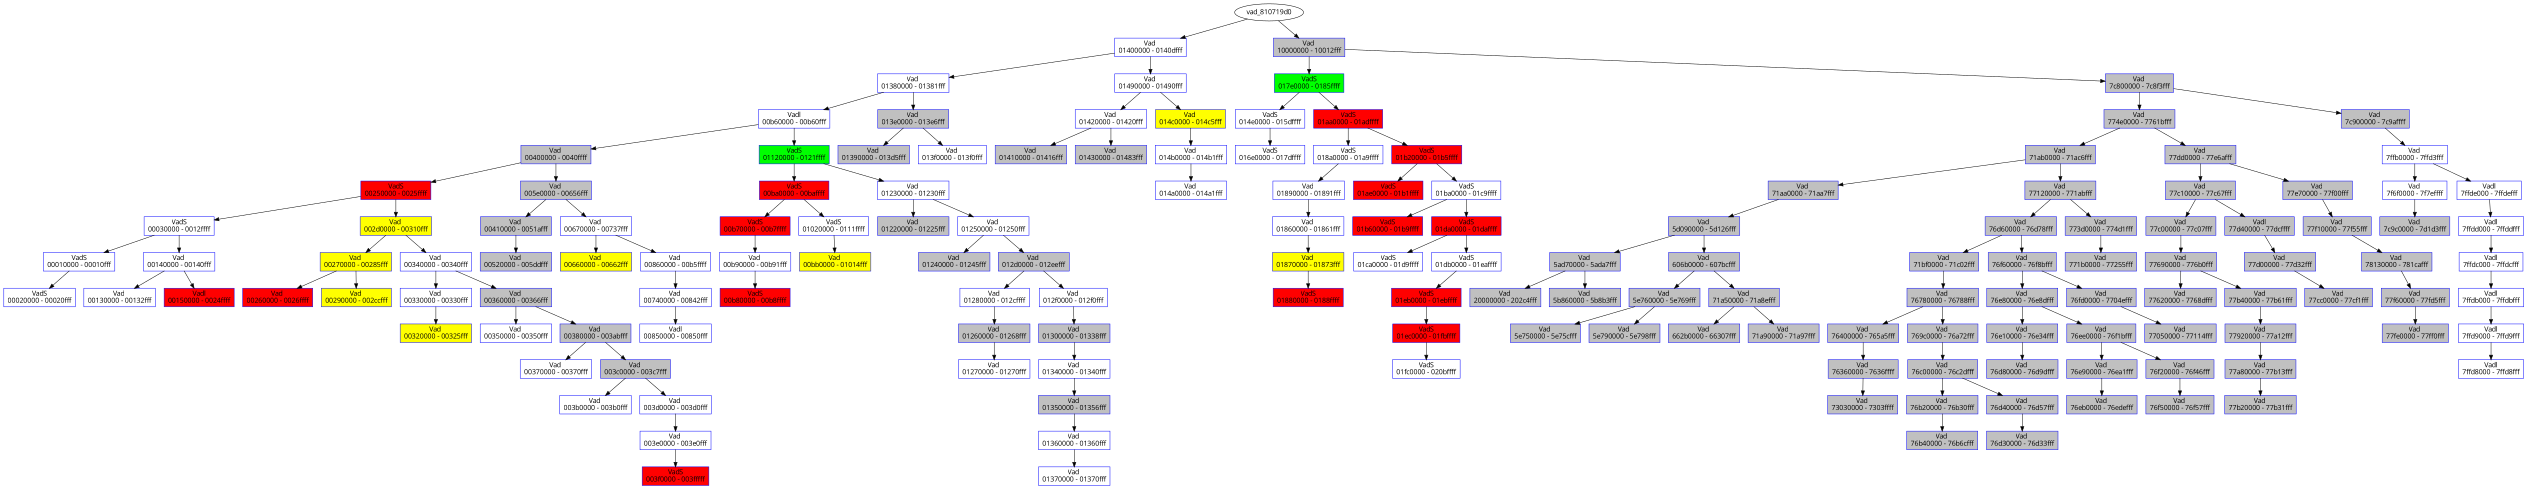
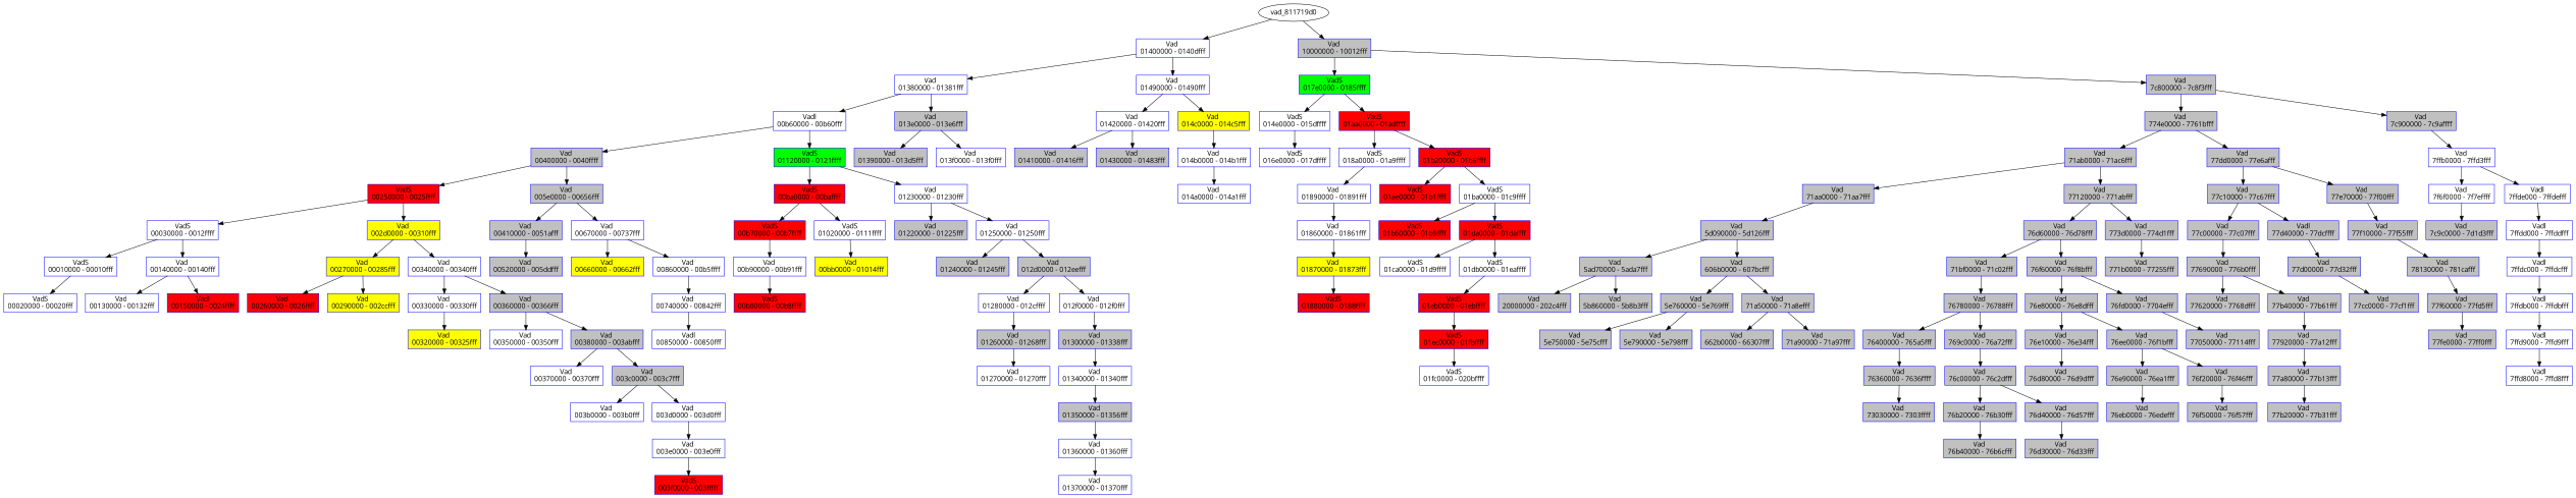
  digraph {
    rankdir=TB
    fontname="Open Sans"
    node [color=blue fillcolor=gray shape=record style=filled fontname="Open Sans"]
    edge [fontname="Open Sans"]
    n1 [fillcolor=white label="{ Vad \n01400000 - 0140dfff }"]
-   vad_810719d0 [color="" fillcolor="" shape="" style=""]
+   vad_810719d0 [label=vad_811719d0 color="" fillcolor="" shape="" style=""]
    n3 [label="{ Vad \n10000000 - 10012fff }"]
    n4 [fillcolor=white label="{ Vad \n01380000 - 01381fff }"]
    n5 [fillcolor=white label="{ Vad \n01490000 - 01490fff }"]
    n6 [fillcolor=white label="{ Vadl\n00b60000 - 00b60fff }"]
    n7 [label="{ Vad \n013e0000 - 013e6fff }"]
    n8 [label="{ Vad \n00400000 - 0040ffff }"]
    n9 [fillcolor=green label="{ VadS\n01120000 - 0121ffff }"]
    n10 [fillcolor=red label="{ VadS\n00250000 - 0025ffff }"]
    n11 [label="{ Vad \n005e0000 - 00656fff }"]
    n12 [fillcolor=white label="{ VadS\n00030000 - 0012ffff }"]
    n13 [fillcolor=yellow label="{ Vad \n002d0000 - 00310fff }"]
    n14 [fillcolor=white label="{ VadS\n00010000 - 00010fff }"]
    n15 [fillcolor=white label="{ Vad \n00140000 - 00140fff }"]
    n16 [fillcolor=white label="{ VadS\n00020000 - 00020fff }"]
    n17 [fillcolor=white label="{ Vad \n00130000 - 00132fff }"]
    n18 [fillcolor=red label="{ Vadl\n00150000 - 0024ffff }"]
    n19 [fillcolor=yellow label="{ Vad \n00270000 - 00285fff }"]
    n20 [fillcolor=white label="{ Vad \n00340000 - 00340fff }"]
    n21 [fillcolor=red label="{ Vad \n00260000 - 0026ffff }"]
    n22 [fillcolor=yellow label="{ Vad \n00290000 - 002ccfff }"]
    n23 [fillcolor=white label="{ Vad \n00330000 - 00330fff }"]
    n24 [label="{ Vad \n00360000 - 00366fff }"]
    n25 [fillcolor=yellow label="{ Vad \n00320000 - 00325fff }"]
    n26 [fillcolor=white label="{ Vad \n00350000 - 00350fff }"]
    n27 [label="{ Vad \n00380000 - 003abfff }"]
    n28 [fillcolor=white label="{ Vad \n00370000 - 00370fff }"]
    n29 [label="{ Vad \n003c0000 - 003c7fff }"]
    n30 [fillcolor=white label="{ Vad \n003b0000 - 003b0fff }"]
    n31 [fillcolor=white label="{ Vad \n003d0000 - 003d0fff }"]
    n32 [fillcolor=white label="{ Vad \n003e0000 - 003e0fff }"]
    n33 [fillcolor=red label="{ VadS\n003f0000 - 003fffff }"]
    n34 [label="{ Vad \n00410000 - 0051afff }"]
    n35 [fillcolor=white label="{ Vad \n00670000 - 00737fff }"]
    n36 [label="{ Vad \n00520000 - 005ddfff }"]
    n37 [fillcolor=yellow label="{ Vad \n00660000 - 00662fff }"]
    n38 [fillcolor=white label="{ Vad \n00860000 - 00b5ffff }"]
    n39 [fillcolor=white label="{ Vad \n00740000 - 00842fff }"]
    n40 [fillcolor=white label="{ Vadl\n00850000 - 00850fff }"]
    n41 [fillcolor=red label="{ VadS\n00ba0000 - 00baffff }"]
    n42 [fillcolor=white label="{ Vad \n01230000 - 01230fff }"]
    n43 [fillcolor=red label="{ VadS\n00b70000 - 00b7ffff }"]
    n44 [fillcolor=white label="{ VadS\n01020000 - 0111ffff }"]
    n45 [fillcolor=white label="{ Vad \n00b90000 - 00b91fff }"]
    n46 [fillcolor=red label="{ VadS\n00b80000 - 00b8ffff }"]
    n47 [fillcolor=yellow label="{ Vad \n00bb0000 - 01014fff }"]
    n48 [label="{ Vad \n01220000 - 01225fff }"]
    n49 [fillcolor=white label="{ Vad \n01250000 - 01250fff }"]
    n50 [label="{ Vad \n01240000 - 01245fff }"]
    n51 [label="{ Vad \n012d0000 - 012eefff }"]
    n52 [fillcolor=white label="{ Vad \n01280000 - 012cffff }"]
    n53 [fillcolor=white label="{ Vad \n012f0000 - 012f0fff }"]
    n54 [label="{ Vad \n01260000 - 01268fff }"]
    n55 [fillcolor=white label="{ Vad \n01270000 - 01270fff }"]
    n56 [label="{ Vad \n01300000 - 01338fff }"]
    n57 [fillcolor=white label="{ Vad \n01340000 - 01340fff }"]
    n58 [label="{ Vad \n01350000 - 01356fff }"]
    n59 [fillcolor=white label="{ Vad \n01360000 - 01360fff }"]
    n60 [fillcolor=white label="{ Vad \n01370000 - 01370fff }"]
    n61 [label="{ Vad \n01390000 - 013d5fff }"]
    n62 [fillcolor=white label="{ Vad \n013f0000 - 013f0fff }"]
    n63 [fillcolor=white label="{ Vad \n01420000 - 01420fff }"]
    n64 [fillcolor=yellow label="{ Vad \n014c0000 - 014c5fff }"]
    n65 [label="{ Vad \n01410000 - 01416fff }"]
    n66 [label="{ Vad \n01430000 - 01483fff }"]
    n67 [fillcolor=white label="{ Vad \n014b0000 - 014b1fff }"]
    n68 [fillcolor=white label="{ Vad \n014a0000 - 014a1fff }"]
    n69 [fillcolor=green label="{ VadS\n017e0000 - 0185ffff }"]
    n70 [label="{ Vad \n7c800000 - 7c8f3fff }"]
    n71 [fillcolor=white label="{ VadS\n014e0000 - 015dffff }"]
    n72 [fillcolor=red label="{ VadS\n01aa0000 - 01adffff }"]
    n73 [fillcolor=white label="{ VadS\n016e0000 - 017dffff }"]
    n74 [fillcolor=white label="{ VadS\n018a0000 - 01a9ffff }"]
    n75 [fillcolor=red label="{ VadS\n01b20000 - 01b5ffff }"]
    n76 [fillcolor=white label="{ Vad \n01890000 - 01891fff }"]
    n77 [fillcolor=white label="{ Vad \n01860000 - 01861fff }"]
    n78 [fillcolor=yellow label="{ Vad \n01870000 - 01873fff }"]
    n79 [fillcolor=red label="{ VadS\n01880000 - 0188ffff }"]
    n80 [fillcolor=red label="{ VadS\n01ae0000 - 01b1ffff }"]
    n81 [fillcolor=white label="{ VadS\n01ba0000 - 01c9ffff }"]
    n82 [fillcolor=red label="{ VadS\n01b60000 - 01b9ffff }"]
    n83 [fillcolor=red label="{ VadS\n01da0000 - 01daffff }"]
    n84 [fillcolor=white label="{ VadS\n01ca0000 - 01d9ffff }"]
    n85 [fillcolor=white label="{ VadS\n01db0000 - 01eaffff }"]
    n86 [fillcolor=red label="{ VadS\n01eb0000 - 01ebffff }"]
    n87 [fillcolor=red label="{ VadS\n01ec0000 - 01fbffff }"]
    n88 [fillcolor=white label="{ VadS\n01fc0000 - 020bffff }"]
    n89 [label="{ Vad \n774e0000 - 7761bfff }"]
    n90 [label="{ Vad \n7c900000 - 7c9affff }"]
    n91 [label="{ Vad \n71ab0000 - 71ac6fff }"]
    n92 [label="{ Vad \n77dd0000 - 77e6afff }"]
    n93 [label="{ Vad \n71aa0000 - 71aa7fff }"]
    n94 [label="{ Vad \n77120000 - 771abfff }"]
    n95 [label="{ Vad \n5d090000 - 5d126fff }"]
    n96 [label="{ Vad \n5ad70000 - 5ada7fff }"]
    n97 [label="{ Vad \n606b0000 - 607bcfff }"]
    n98 [label="{ Vad \n20000000 - 202c4fff }"]
    n99 [label="{ Vad \n5b860000 - 5b8b3fff }"]
    n100 [label="{ Vad \n5e760000 - 5e769fff }"]
    n101 [label="{ Vad \n71a50000 - 71a8efff }"]
    n102 [label="{ Vad \n5e750000 - 5e75cfff }"]
    n103 [label="{ Vad \n5e790000 - 5e798fff }"]
    n104 [label="{ Vad \n662b0000 - 66307fff }"]
    n105 [label="{ Vad \n71a90000 - 71a97fff }"]
    n106 [label="{ Vad \n76d60000 - 76d78fff }"]
    n107 [label="{ Vad \n773d0000 - 774d1fff }"]
    n108 [label="{ Vad \n71bf0000 - 71c02fff }"]
    n109 [label="{ Vad \n76f60000 - 76f8bfff }"]
    n110 [label="{ Vad \n76780000 - 76788fff }"]
    n111 [label="{ Vad \n76400000 - 765a5fff }"]
    n112 [label="{ Vad \n769c0000 - 76a72fff }"]
    n113 [label="{ Vad \n76360000 - 7636ffff }"]
    n114 [label="{ Vad \n73030000 - 7303ffff }"]
    n115 [label="{ Vad \n76c00000 - 76c2dfff }"]
    n116 [label="{ Vad \n76b20000 - 76b30fff }"]
    n117 [label="{ Vad \n76d40000 - 76d57fff }"]
    n118 [label="{ Vad \n76b40000 - 76b6cfff }"]
    n119 [label="{ Vad \n76d30000 - 76d33fff }"]
    n120 [label="{ Vad \n76e80000 - 76e8dfff }"]
    n121 [label="{ Vad \n76fd0000 - 7704efff }"]
    n122 [label="{ Vad \n76e10000 - 76e34fff }"]
    n123 [label="{ Vad \n76ee0000 - 76f1bfff }"]
    n124 [label="{ Vad \n76d80000 - 76d9dfff }"]
    n125 [label="{ Vad \n76e90000 - 76ea1fff }"]
    n126 [label="{ Vad \n76f20000 - 76f46fff }"]
    n127 [label="{ Vad \n76eb0000 - 76edefff }"]
    n128 [label="{ Vad \n76f50000 - 76f57fff }"]
    n129 [label="{ Vad \n77050000 - 77114fff }"]
    n130 [label="{ Vad \n771b0000 - 77255fff }"]
    n131 [label="{ Vad \n77c10000 - 77c67fff }"]
    n132 [label="{ Vad \n77e70000 - 77f00fff }"]
    n133 [label="{ Vad \n77c00000 - 77c07fff }"]
    n134 [label="{ Vadl\n77d40000 - 77dcffff }"]
    n135 [label="{ Vad \n77690000 - 776b0fff }"]
    n136 [label="{ Vad \n77620000 - 7768dfff }"]
    n137 [label="{ Vad \n77b40000 - 77b61fff }"]
    n138 [label="{ Vad \n77920000 - 77a12fff }"]
    n139 [label="{ Vad \n77a80000 - 77b13fff }"]
    n140 [label="{ Vad \n77b20000 - 77b31fff }"]
    n141 [label="{ Vad \n77d00000 - 77d32fff }"]
    n142 [label="{ Vad \n77cc0000 - 77cf1fff }"]
    n143 [label="{ Vad \n77f10000 - 77f55fff }"]
    n144 [label="{ Vad \n78130000 - 781cafff }"]
    n145 [label="{ Vad \n77f60000 - 77fd5fff }"]
    n146 [label="{ Vad \n77fe0000 - 77ff0fff }"]
    n147 [fillcolor=white label="{ Vad \n7ffb0000 - 7ffd3fff }"]
    n148 [fillcolor=white label="{ Vad \n7f6f0000 - 7f7effff }"]
    n149 [fillcolor=white label="{ Vadl\n7ffde000 - 7ffdefff }"]
    n150 [label="{ Vad \n7c9c0000 - 7d1d3fff }"]
    n151 [fillcolor=white label="{ Vadl\n7ffdd000 - 7ffddfff }"]
    n152 [fillcolor=white label="{ Vadl\n7ffdc000 - 7ffdcfff }"]
    n153 [fillcolor=white label="{ Vadl\n7ffdb000 - 7ffdbfff }"]
    n154 [fillcolor=white label="{ Vadl\n7ffd9000 - 7ffd9fff }"]
    n155 [fillcolor=white label="{ Vadl\n7ffd8000 - 7ffd8fff }"]
    n1 -> n4
    n1 -> n5
    vad_810719d0 -> n1
    vad_810719d0 -> n3
    n3 -> n69
    n3 -> n70
    n4 -> n6
    n4 -> n7
    n5 -> n63
    n5 -> n64
    n6 -> n8
    n6 -> n9
    n7 -> n61
    n7 -> n62
    n8 -> n10
    n8 -> n11
    n9 -> n41
    n9 -> n42
    n10 -> n12
    n10 -> n13
    n11 -> n34
    n11 -> n35
    n12 -> n14
    n12 -> n15
    n13 -> n19
    n13 -> n20
    n14 -> n16
    n15 -> n17
    n15 -> n18
    n19 -> n21
    n19 -> n22
    n20 -> n23
    n20 -> n24
    n23 -> n25
    n24 -> n26
    n24 -> n27
    n27 -> n28
    n27 -> n29
    n29 -> n30
    n29 -> n31
    n31 -> n32
    n32 -> n33
    n34 -> n36
    n35 -> n37
    n35 -> n38
    n38 -> n39
    n39 -> n40
    n41 -> n43
    n41 -> n44
    n42 -> n48
    n42 -> n49
    n43 -> n45
    n44 -> n47
    n45 -> n46
    n49 -> n50
    n49 -> n51
    n51 -> n52
    n51 -> n53
    n52 -> n54
    n53 -> n56
    n54 -> n55
    n56 -> n57
    n57 -> n58
    n58 -> n59
    n59 -> n60
    n63 -> n65
    n63 -> n66
    n64 -> n67
    n67 -> n68
    n69 -> n71
    n69 -> n72
    n70 -> n89
    n70 -> n90
    n71 -> n73
    n72 -> n74
    n72 -> n75
    n74 -> n76
    n75 -> n80
    n75 -> n81
    n76 -> n77
    n77 -> n78
    n78 -> n79
    n81 -> n82
    n81 -> n83
    n83 -> n84
    n83 -> n85
    n85 -> n86
    n86 -> n87
    n87 -> n88
    n89 -> n91
    n89 -> n92
    n90 -> n147
    n91 -> n93
    n91 -> n94
    n92 -> n131
    n92 -> n132
    n93 -> n95
    n94 -> n106
    n94 -> n107
    n95 -> n96
    n95 -> n97
    n96 -> n98
    n96 -> n99
    n97 -> n100
    n97 -> n101
    n100 -> n102
    n100 -> n103
    n101 -> n104
    n101 -> n105
    n106 -> n108
    n106 -> n109
    n107 -> n130
    n108 -> n110
    n109 -> n120
    n109 -> n121
    n110 -> n111
    n110 -> n112
    n111 -> n113
    n112 -> n115
    n113 -> n114
    n115 -> n116
    n115 -> n117
    n116 -> n118
    n117 -> n119
    n120 -> n122
    n120 -> n123
    n121 -> n129
    n122 -> n124
    n123 -> n125
    n123 -> n126
    n125 -> n127
    n126 -> n128
    n131 -> n133
    n131 -> n134
    n132 -> n143
    n133 -> n135
    n134 -> n141
    n135 -> n136
    n135 -> n137
    n137 -> n138
    n138 -> n139
    n139 -> n140
    n141 -> n142
    n143 -> n144
    n144 -> n145
    n145 -> n146
    n147 -> n148
    n147 -> n149
    n148 -> n150
    n149 -> n151
    n151 -> n152
    n152 -> n153
    n153 -> n154
    n154 -> n155
  }
